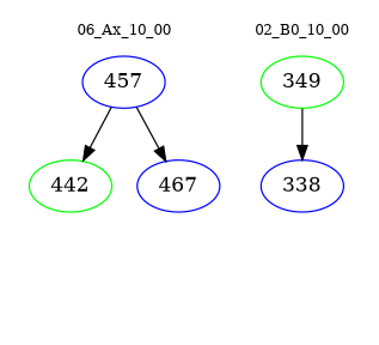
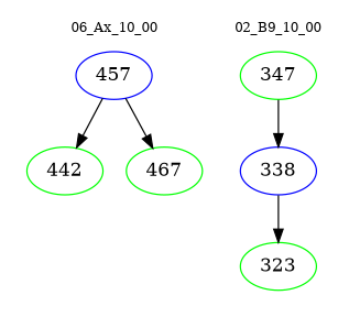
  digraph {
    node [color=green]
    edge [color=black]
    n1 [color=blue label=457]
    n2 [label=442]
-   n3 [color=blue label=467]
+   n3 [label=467]
    n4 [color=blue label=338]
-   n6 [label=349]
+   n5 [label=323]
+   n6 [label=347]
    subgraph cluster_1 {
      color=white
      fontsize=10
      label="06_Ax_10_00"
      n1
      n2
      n3
    }
    subgraph cluster_2 {
      color=white
      fontsize=10
-     label="02_B0_10_00"
+     label="02_B9_10_00"
      n4
+     n5
      n6
    }
    n1 -> n2
    n1 -> n3
+   n4 -> n5
    n6 -> n4
  }
